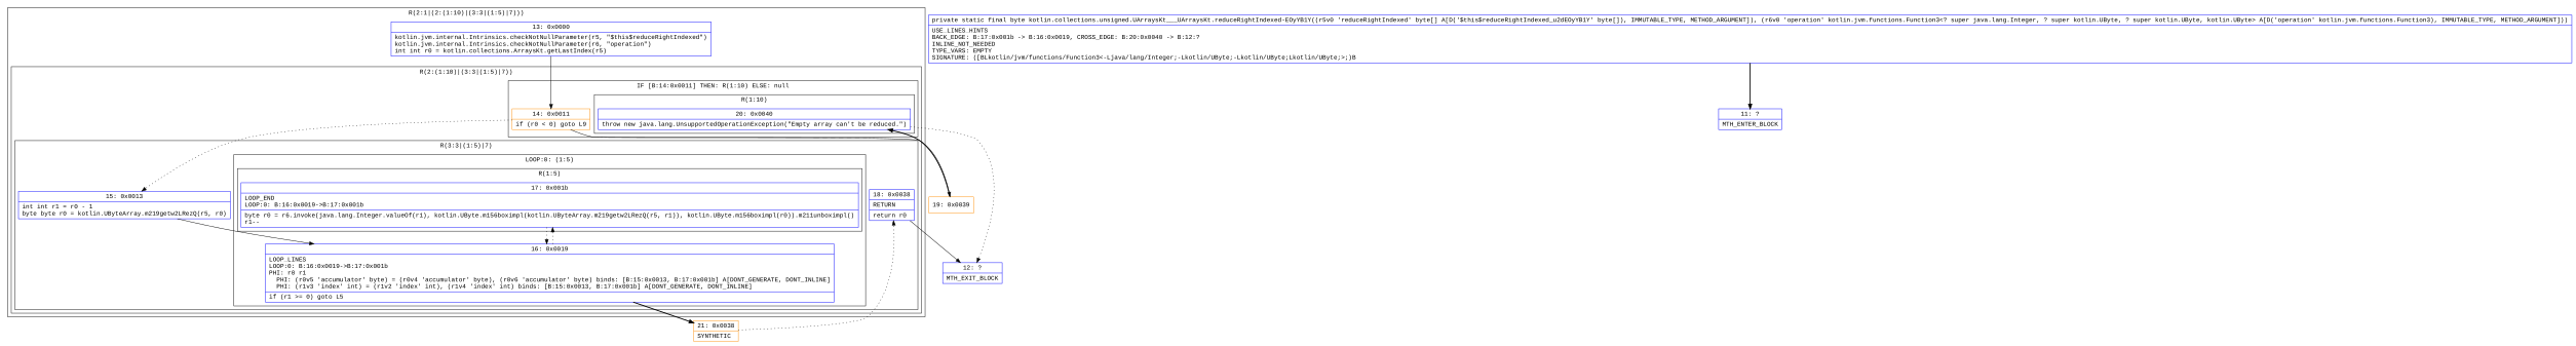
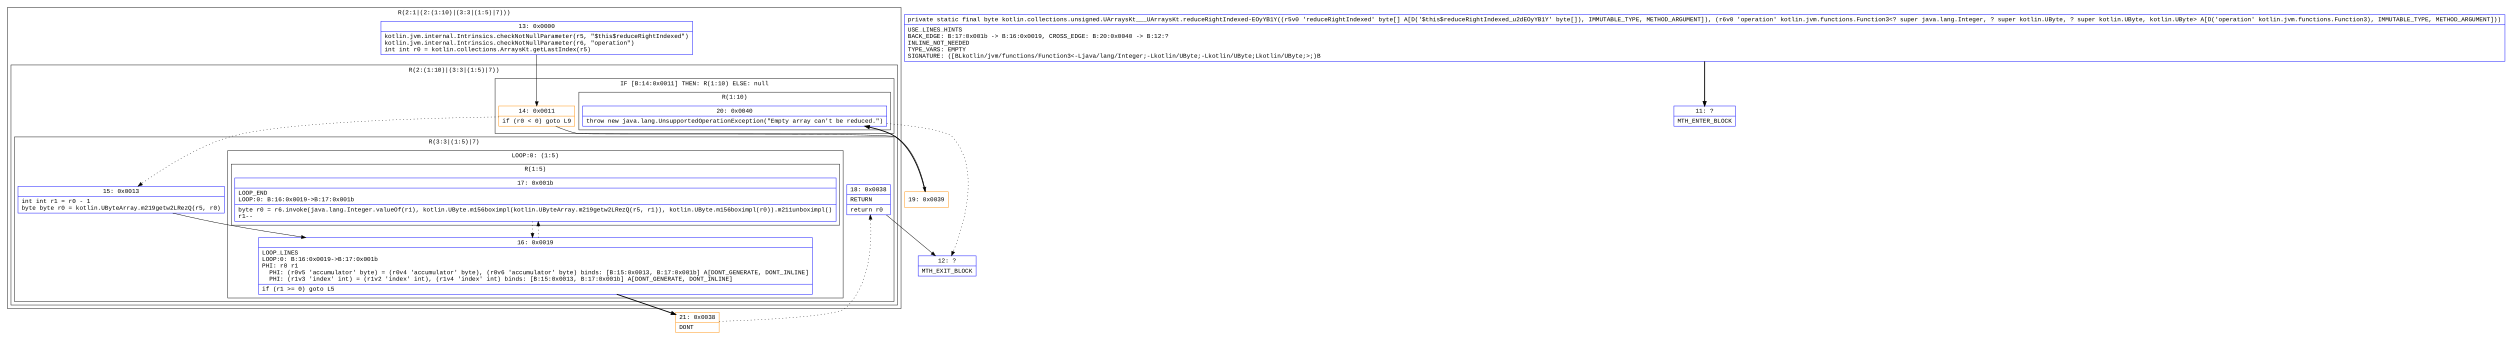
  digraph {
    fontname="Liberation Mono"
    node [color=blue fontname="Liberation Mono" shape=record]
    edge [fontname="Liberation Mono" style=dotted]
    n1 [label="{20\:\ 0x0040|throw new java.lang.UnsupportedOperationException(\"Empty array can't be reduced.\")\l}"]
    n2 [color=darkorange label="{14\:\ 0x0011|if (r0 \< 0) goto L9\l}"]
    n3 [label="{17\:\ 0x001b|LOOP_END\lLOOP:0: B:16:0x0019\-\>B:17:0x001b\l|byte r0 = r6.invoke(java.lang.Integer.valueOf(r1), kotlin.UByte.m156boximpl(kotlin.UByteArray.m219getw2LRezQ(r5, r1)), kotlin.UByte.m156boximpl(r0)).m211unboximpl()\lr1\-\-\l}"]
    n4 [label="{16\:\ 0x0019|LOOP_LINES\lLOOP:0: B:16:0x0019\-\>B:17:0x001b\lPHI: r0 r1 \l  PHI: (r0v5 'accumulator' byte) = (r0v4 'accumulator' byte), (r0v6 'accumulator' byte) binds: [B:15:0x0013, B:17:0x001b] A[DONT_GENERATE, DONT_INLINE]\l  PHI: (r1v3 'index' int) = (r1v2 'index' int), (r1v4 'index' int) binds: [B:15:0x0013, B:17:0x001b] A[DONT_GENERATE, DONT_INLINE]\l|if (r1 \>= 0) goto L5\l}"]
    n5 [label="{15\:\ 0x0013|int int r1 = r0 \- 1\lbyte byte r0 = kotlin.UByteArray.m219getw2LRezQ(r5, r0)\l}"]
    n6 [label="{18\:\ 0x0038|RETURN\l|return r0\l}"]
    n7 [label="{13\:\ 0x0000|kotlin.jvm.internal.Intrinsics.checkNotNullParameter(r5, \"$this$reduceRightIndexed\")\lkotlin.jvm.internal.Intrinsics.checkNotNullParameter(r6, \"operation\")\lint int r0 = kotlin.collections.ArraysKt.getLastIndex(r5)\l}"]
    n8 [label="{12\:\ ?|MTH_EXIT_BLOCK\l}"]
    n9 [color=darkorange label="{19\:\ 0x0039}"]
-   n10 [color=darkorange label="{21\:\ 0x0038|SYNTHETIC\l}"]
+   n10 [color=darkorange label="{21\:\ 0x0038|DONT\l}"]
    n11 [label="{11\:\ ?|MTH_ENTER_BLOCK\l}"]
    n12 [label="{private static final byte kotlin.collections.unsigned.UArraysKt___UArraysKt.reduceRightIndexed\-EOyYB1Y((r5v0 'reduceRightIndexed' byte[] A[D('$this$reduceRightIndexed_u2dEOyYB1Y' byte[]), IMMUTABLE_TYPE, METHOD_ARGUMENT]), (r6v0 'operation' kotlin.jvm.functions.Function3\<? super java.lang.Integer, ? super kotlin.UByte, ? super kotlin.UByte, kotlin.UByte\> A[D('operation' kotlin.jvm.functions.Function3), IMMUTABLE_TYPE, METHOD_ARGUMENT]))  | USE_LINES_HINTS\lBACK_EDGE: B:17:0x001b \-\> B:16:0x0019, CROSS_EDGE: B:20:0x0040 \-\> B:12:?\lINLINE_NOT_NEEDED\lTYPE_VARS: EMPTY\lSIGNATURE: ([BLkotlin\/jvm\/functions\/Function3\<\-Ljava\/lang\/Integer;\-Lkotlin\/UByte;\-Lkotlin\/UByte;Lkotlin\/UByte;\>;)B\l}"]
    subgraph cluster_1 {
      label="R(2:1|(2:(1:10)|(3:3|(1:5)|7)))"
      n7
      subgraph cluster_2 {
        label="R(2:(1:10)|(3:3|(1:5)|7))"
        subgraph cluster_3 {
          label="IF [B:14:0x0011] THEN: R(1:10) ELSE: null"
          n2
          subgraph cluster_4 {
            label="R(1:10)"
            n1
          }
        }
        subgraph cluster_5 {
          label="R(3:3|(1:5)|7)"
          n5
          n6
          subgraph cluster_6 {
            label="LOOP:0: (1:5)"
            n4
            subgraph cluster_7 {
              label="R(1:5)"
              n3
            }
          }
        }
      }
    }
    n1 -> n8
    n2 -> n5
    n2 -> n9 [style=solid]
    n3 -> n4
    n4 -> n3
    n4 -> n10 [style=bold]
    n5 -> n4 [style=solid]
    n6 -> n8 [style=solid]
    n7 -> n2 [style=solid]
    n9 -> n1 [style=bold]
    n10 -> n6
    n12 -> n11 [style=bold]
  }
